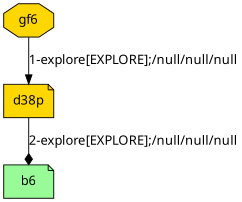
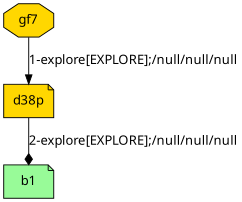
  digraph {
    fontname="Noto Sans"
    node [fillcolor=gold fontname="Noto Sans" shape=note style=filled]
    edge [fontname="Noto Sans"]
-   gf7 [shape=octagon label=gf6]
+   gf7 [shape=octagon]
    n2 [label=d38p]
-   b1 [fillcolor=palegreen label=b6]
+   b1 [fillcolor=palegreen]
    gf7 -> n2 [arrowhead=normal label="1-explore[EXPLORE];/null/null/null"]
    n2 -> b1 [arrowhead=diamond label="2-explore[EXPLORE];/null/null/null"]
  }
